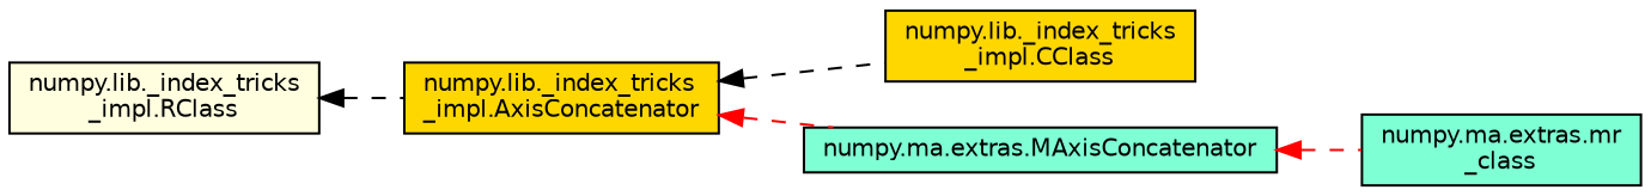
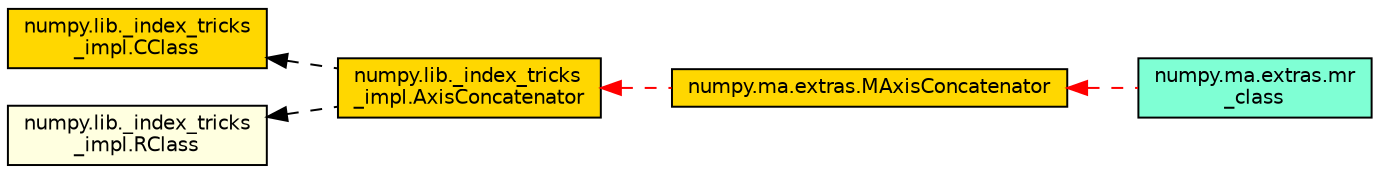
  digraph {
    rankdir=LR
    node [color=black fillcolor=gold fontname=Helvetica fontsize=10 shape=record style=filled]
    edge [color=black dir=back fontname=Helvetica fontsize=10 labelfontname=Helvetica labelfontsize=10 style=dashed]
    n1 [height=0.2 label="numpy.lib._index_tricks\l_impl.AxisConcatenator" width=0.4]
    n2 [height=0.2 label="numpy.lib._index_tricks\l_impl.CClass" width=0.4]
-   n3 [fillcolor=aquamarine height=0.2 label="numpy.ma.extras.MAxisConcatenator" width=0.4]
+   n3 [height=0.2 label="numpy.ma.extras.MAxisConcatenator" width=0.4]
    n4 [fillcolor=lightyellow height=0.2 label="numpy.lib._index_tricks\l_impl.RClass" width=0.4]
    n5 [fillcolor=aquamarine height=0.2 label="numpy.ma.extras.mr\l_class" width=0.4]
-   n1 -> n2
+   n2 -> n1
    n1 -> n3 [color=red]
    n3 -> n5 [color=red]
    n4 -> n1
  }
